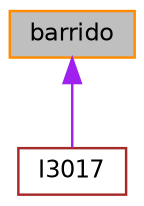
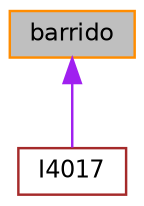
  digraph {
    node [fontname=Helvetica fontsize=10 shape=record style=filled]
    n1 [color=darkorange fillcolor=grey75 fontcolor=black height=0.2 label=barrido width=0.4]
-   n2 [color=brown fillcolor=white height=0.2 label=I3017 width=0.4]
+   n2 [color=brown fillcolor=white height=0.2 label=I4017 width=0.4]
    n1 -> n2 [color=purple dir=back fontname=Helvetica fontsize=10 labelfontname=Helvetica labelfontsize=10 style=solid]
  }
